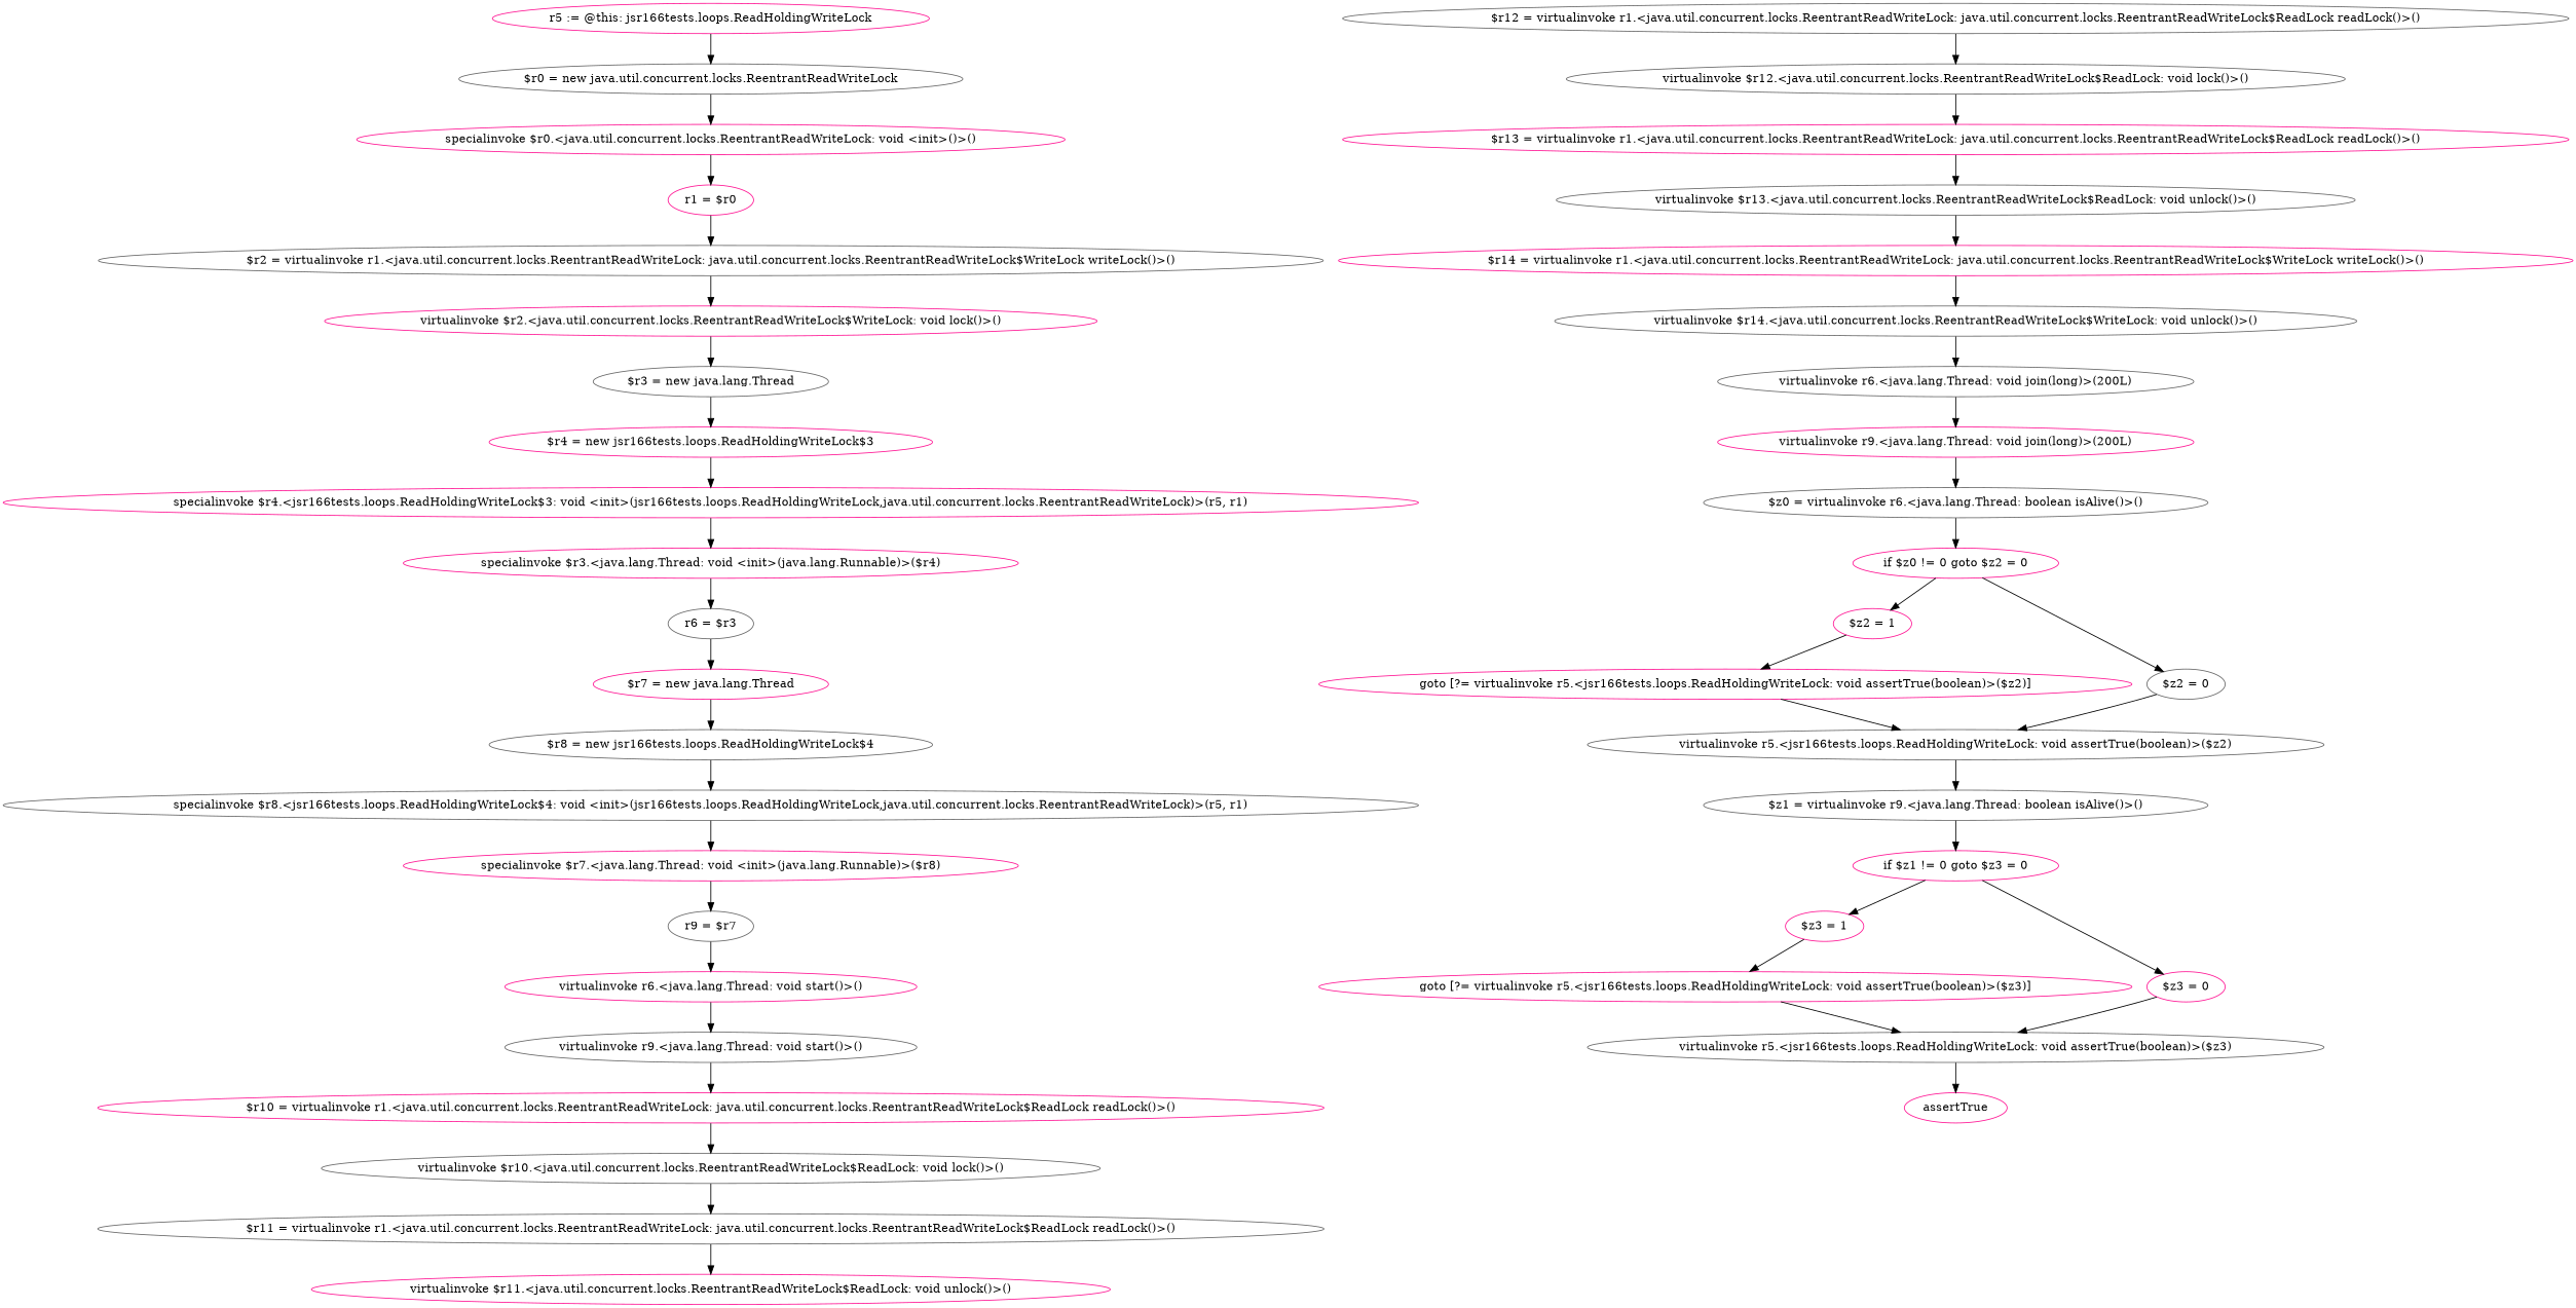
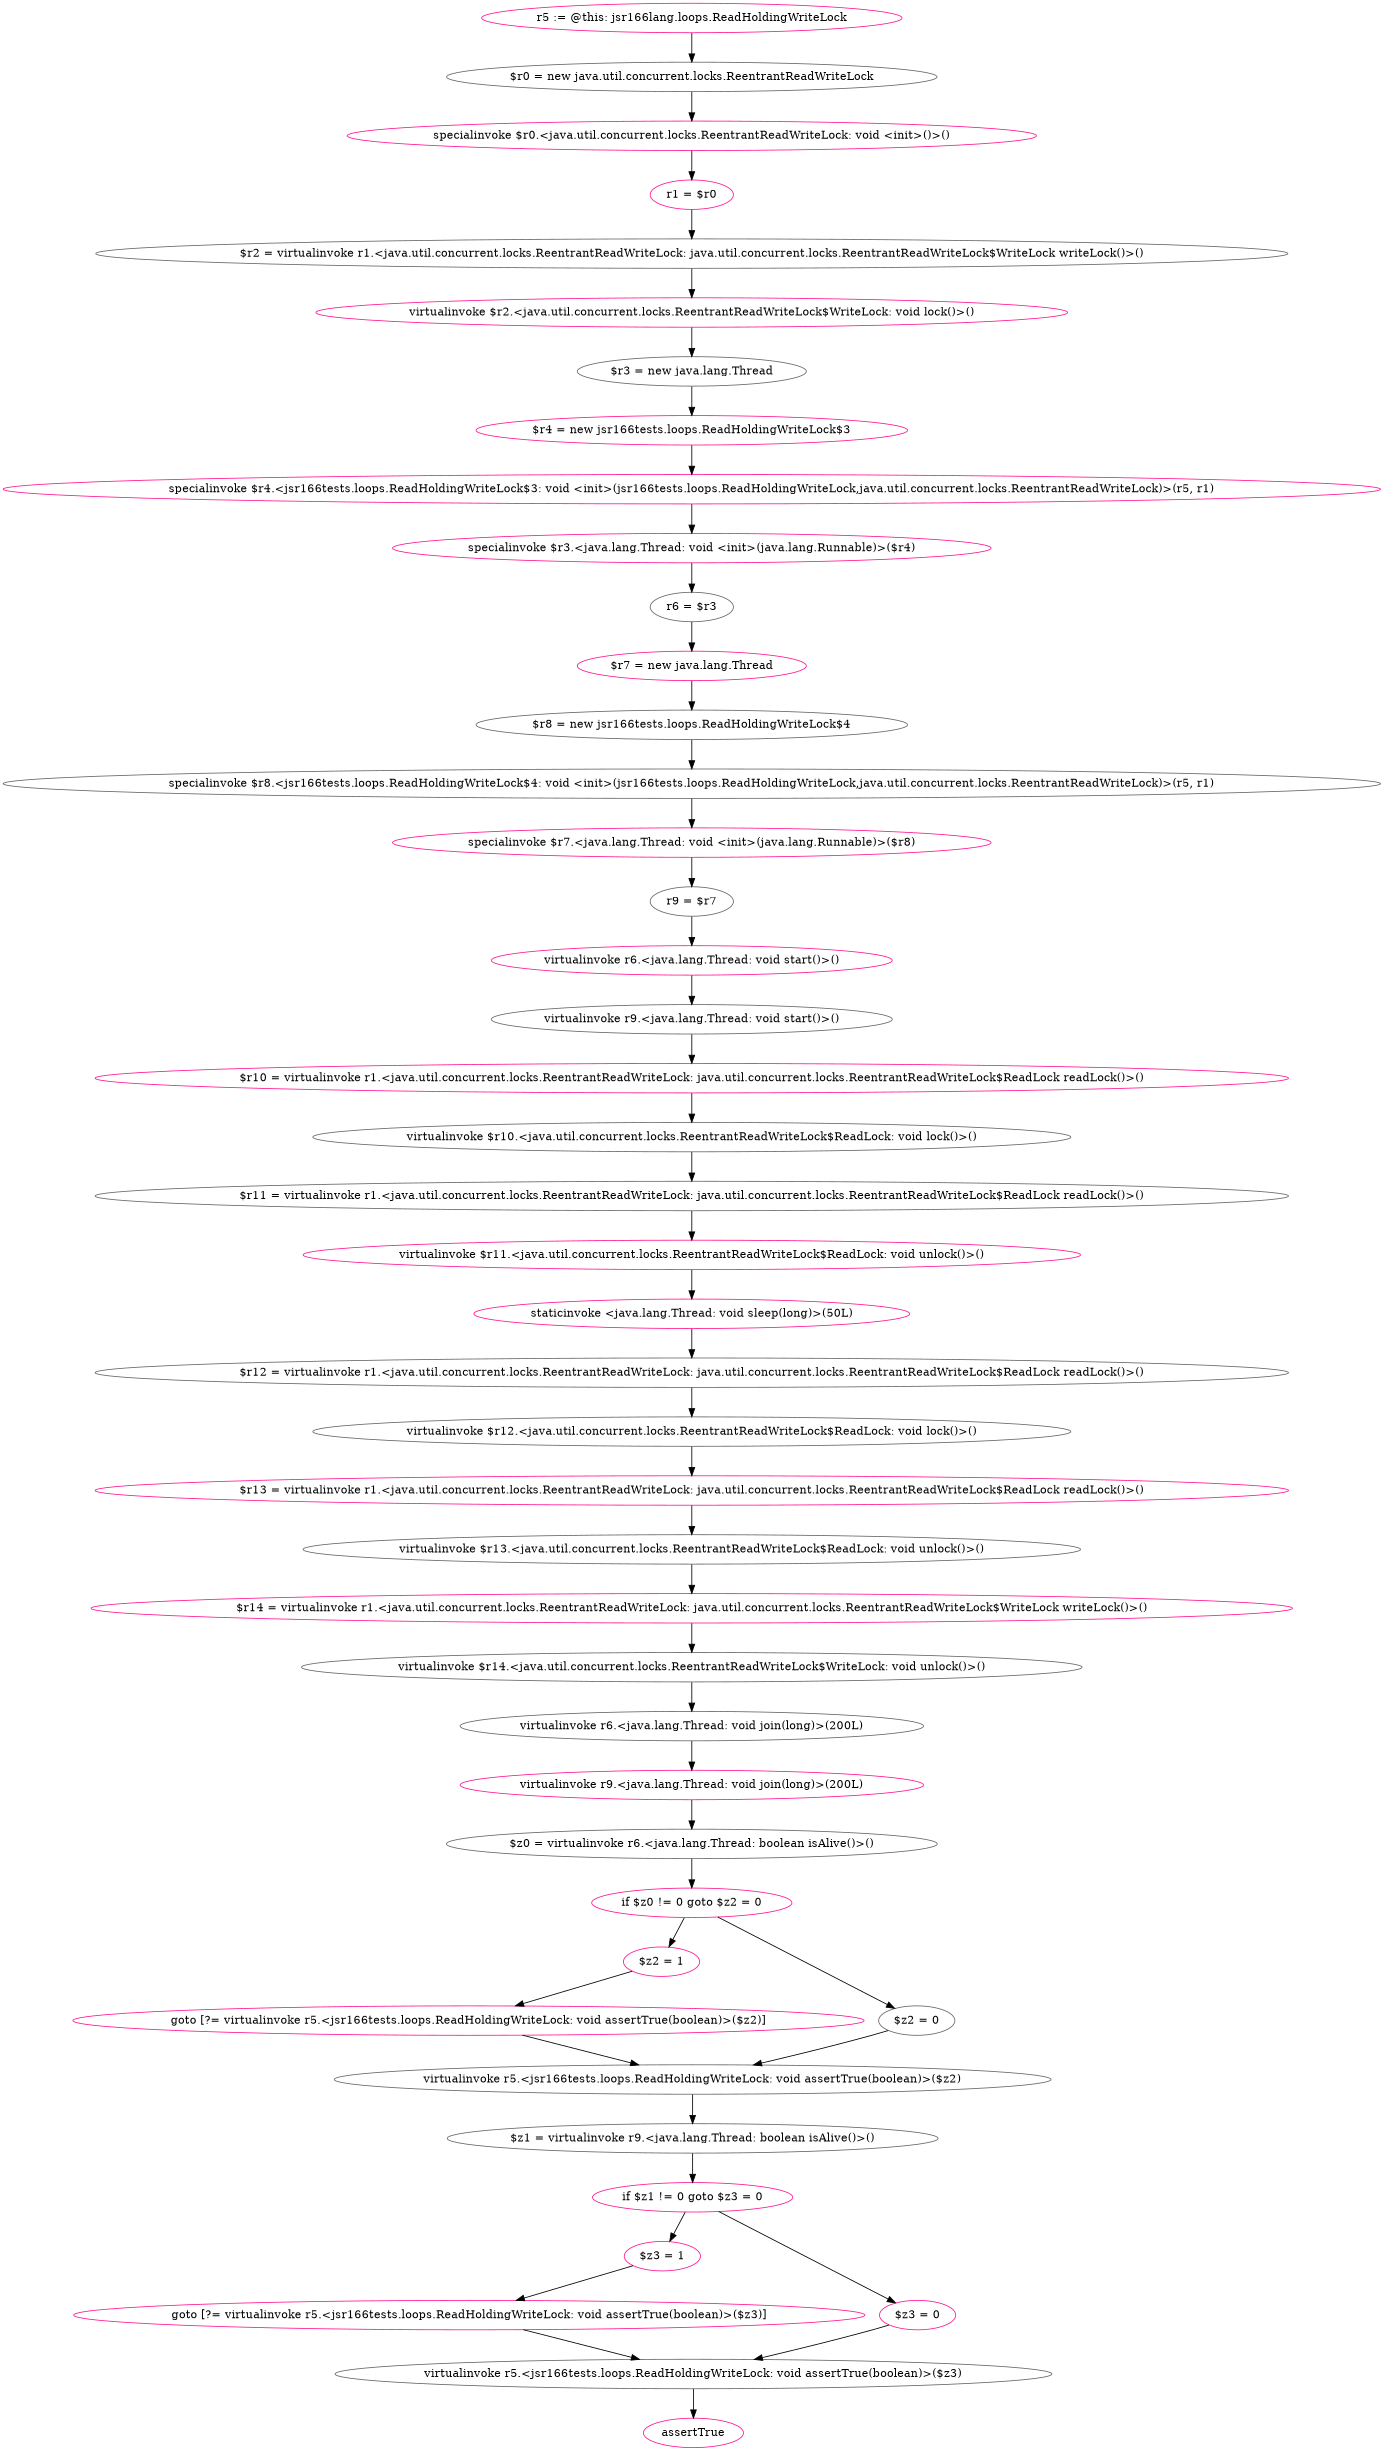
  digraph {
    node [color=deeppink]
    "$r0 = new java.util.concurrent.locks.ReentrantReadWriteLock" [color=gray40]
-   "r5 := @this: jsr166tests.loops.ReadHoldingWriteLock"
+   "r5 := @this: jsr166tests.loops.ReadHoldingWriteLock" [label="r5 := @this: jsr166lang.loops.ReadHoldingWriteLock"]
    "specialinvoke $r0.<java.util.concurrent.locks.ReentrantReadWriteLock: void <init>()>()"
    "r1 = $r0"
    "$r2 = virtualinvoke r1.<java.util.concurrent.locks.ReentrantReadWriteLock: java.util.concurrent.locks.ReentrantReadWriteLock$WriteLock writeLock()>()" [color=gray40]
    "virtualinvoke $r2.<java.util.concurrent.locks.ReentrantReadWriteLock$WriteLock: void lock()>()"
    "$r3 = new java.lang.Thread" [color=gray40]
    "$r4 = new jsr166tests.loops.ReadHoldingWriteLock$3"
    "specialinvoke $r4.<jsr166tests.loops.ReadHoldingWriteLock$3: void <init>(jsr166tests.loops.ReadHoldingWriteLock,java.util.concurrent.locks.ReentrantReadWriteLock)>(r5, r1)"
    "specialinvoke $r3.<java.lang.Thread: void <init>(java.lang.Runnable)>($r4)"
    "r6 = $r3" [color=gray40]
    "$r7 = new java.lang.Thread"
    "$r8 = new jsr166tests.loops.ReadHoldingWriteLock$4" [color=gray40]
    "specialinvoke $r8.<jsr166tests.loops.ReadHoldingWriteLock$4: void <init>(jsr166tests.loops.ReadHoldingWriteLock,java.util.concurrent.locks.ReentrantReadWriteLock)>(r5, r1)" [color=gray40]
    "specialinvoke $r7.<java.lang.Thread: void <init>(java.lang.Runnable)>($r8)"
    "r9 = $r7" [color=gray40]
    "virtualinvoke r6.<java.lang.Thread: void start()>()"
    "virtualinvoke r9.<java.lang.Thread: void start()>()" [color=gray40]
    "$r10 = virtualinvoke r1.<java.util.concurrent.locks.ReentrantReadWriteLock: java.util.concurrent.locks.ReentrantReadWriteLock$ReadLock readLock()>()"
    "virtualinvoke $r10.<java.util.concurrent.locks.ReentrantReadWriteLock$ReadLock: void lock()>()" [color=gray40]
    "$r11 = virtualinvoke r1.<java.util.concurrent.locks.ReentrantReadWriteLock: java.util.concurrent.locks.ReentrantReadWriteLock$ReadLock readLock()>()" [color=gray40]
    "virtualinvoke $r11.<java.util.concurrent.locks.ReentrantReadWriteLock$ReadLock: void unlock()>()"
+   "staticinvoke <java.lang.Thread: void sleep(long)>(50L)"
    "$r12 = virtualinvoke r1.<java.util.concurrent.locks.ReentrantReadWriteLock: java.util.concurrent.locks.ReentrantReadWriteLock$ReadLock readLock()>()" [color=gray40]
    "virtualinvoke $r12.<java.util.concurrent.locks.ReentrantReadWriteLock$ReadLock: void lock()>()" [color=gray40]
    "$r13 = virtualinvoke r1.<java.util.concurrent.locks.ReentrantReadWriteLock: java.util.concurrent.locks.ReentrantReadWriteLock$ReadLock readLock()>()"
    "virtualinvoke $r13.<java.util.concurrent.locks.ReentrantReadWriteLock$ReadLock: void unlock()>()" [color=gray40]
    "$r14 = virtualinvoke r1.<java.util.concurrent.locks.ReentrantReadWriteLock: java.util.concurrent.locks.ReentrantReadWriteLock$WriteLock writeLock()>()"
    "virtualinvoke $r14.<java.util.concurrent.locks.ReentrantReadWriteLock$WriteLock: void unlock()>()" [color=gray40]
    "virtualinvoke r6.<java.lang.Thread: void join(long)>(200L)" [color=gray40]
    "virtualinvoke r9.<java.lang.Thread: void join(long)>(200L)"
    "$z0 = virtualinvoke r6.<java.lang.Thread: boolean isAlive()>()" [color=gray40]
    "if $z0 != 0 goto $z2 = 0"
    "$z2 = 1"
    "$z2 = 0" [color=gray40]
    "goto [?= virtualinvoke r5.<jsr166tests.loops.ReadHoldingWriteLock: void assertTrue(boolean)>($z2)]"
    "virtualinvoke r5.<jsr166tests.loops.ReadHoldingWriteLock: void assertTrue(boolean)>($z2)" [color=gray40]
    "$z1 = virtualinvoke r9.<java.lang.Thread: boolean isAlive()>()" [color=gray40]
    "if $z1 != 0 goto $z3 = 0"
    "$z3 = 1"
    "$z3 = 0"
    "goto [?= virtualinvoke r5.<jsr166tests.loops.ReadHoldingWriteLock: void assertTrue(boolean)>($z3)]"
    "virtualinvoke r5.<jsr166tests.loops.ReadHoldingWriteLock: void assertTrue(boolean)>($z3)" [color=gray40]
    n44 [label=assertTrue]
    "$r0 = new java.util.concurrent.locks.ReentrantReadWriteLock" -> "specialinvoke $r0.<java.util.concurrent.locks.ReentrantReadWriteLock: void <init>()>()"
    "r5 := @this: jsr166tests.loops.ReadHoldingWriteLock" -> "$r0 = new java.util.concurrent.locks.ReentrantReadWriteLock"
    "specialinvoke $r0.<java.util.concurrent.locks.ReentrantReadWriteLock: void <init>()>()" -> "r1 = $r0"
    "r1 = $r0" -> "$r2 = virtualinvoke r1.<java.util.concurrent.locks.ReentrantReadWriteLock: java.util.concurrent.locks.ReentrantReadWriteLock$WriteLock writeLock()>()"
    "$r2 = virtualinvoke r1.<java.util.concurrent.locks.ReentrantReadWriteLock: java.util.concurrent.locks.ReentrantReadWriteLock$WriteLock writeLock()>()" -> "virtualinvoke $r2.<java.util.concurrent.locks.ReentrantReadWriteLock$WriteLock: void lock()>()"
    "virtualinvoke $r2.<java.util.concurrent.locks.ReentrantReadWriteLock$WriteLock: void lock()>()" -> "$r3 = new java.lang.Thread"
    "$r3 = new java.lang.Thread" -> "$r4 = new jsr166tests.loops.ReadHoldingWriteLock$3"
    "$r4 = new jsr166tests.loops.ReadHoldingWriteLock$3" -> "specialinvoke $r4.<jsr166tests.loops.ReadHoldingWriteLock$3: void <init>(jsr166tests.loops.ReadHoldingWriteLock,java.util.concurrent.locks.ReentrantReadWriteLock)>(r5, r1)"
    "specialinvoke $r4.<jsr166tests.loops.ReadHoldingWriteLock$3: void <init>(jsr166tests.loops.ReadHoldingWriteLock,java.util.concurrent.locks.ReentrantReadWriteLock)>(r5, r1)" -> "specialinvoke $r3.<java.lang.Thread: void <init>(java.lang.Runnable)>($r4)"
    "specialinvoke $r3.<java.lang.Thread: void <init>(java.lang.Runnable)>($r4)" -> "r6 = $r3"
    "r6 = $r3" -> "$r7 = new java.lang.Thread"
    "$r7 = new java.lang.Thread" -> "$r8 = new jsr166tests.loops.ReadHoldingWriteLock$4"
    "$r8 = new jsr166tests.loops.ReadHoldingWriteLock$4" -> "specialinvoke $r8.<jsr166tests.loops.ReadHoldingWriteLock$4: void <init>(jsr166tests.loops.ReadHoldingWriteLock,java.util.concurrent.locks.ReentrantReadWriteLock)>(r5, r1)"
    "specialinvoke $r8.<jsr166tests.loops.ReadHoldingWriteLock$4: void <init>(jsr166tests.loops.ReadHoldingWriteLock,java.util.concurrent.locks.ReentrantReadWriteLock)>(r5, r1)" -> "specialinvoke $r7.<java.lang.Thread: void <init>(java.lang.Runnable)>($r8)"
    "specialinvoke $r7.<java.lang.Thread: void <init>(java.lang.Runnable)>($r8)" -> "r9 = $r7"
    "r9 = $r7" -> "virtualinvoke r6.<java.lang.Thread: void start()>()"
    "virtualinvoke r6.<java.lang.Thread: void start()>()" -> "virtualinvoke r9.<java.lang.Thread: void start()>()"
    "virtualinvoke r9.<java.lang.Thread: void start()>()" -> "$r10 = virtualinvoke r1.<java.util.concurrent.locks.ReentrantReadWriteLock: java.util.concurrent.locks.ReentrantReadWriteLock$ReadLock readLock()>()"
    "$r10 = virtualinvoke r1.<java.util.concurrent.locks.ReentrantReadWriteLock: java.util.concurrent.locks.ReentrantReadWriteLock$ReadLock readLock()>()" -> "virtualinvoke $r10.<java.util.concurrent.locks.ReentrantReadWriteLock$ReadLock: void lock()>()"
    "virtualinvoke $r10.<java.util.concurrent.locks.ReentrantReadWriteLock$ReadLock: void lock()>()" -> "$r11 = virtualinvoke r1.<java.util.concurrent.locks.ReentrantReadWriteLock: java.util.concurrent.locks.ReentrantReadWriteLock$ReadLock readLock()>()"
    "$r11 = virtualinvoke r1.<java.util.concurrent.locks.ReentrantReadWriteLock: java.util.concurrent.locks.ReentrantReadWriteLock$ReadLock readLock()>()" -> "virtualinvoke $r11.<java.util.concurrent.locks.ReentrantReadWriteLock$ReadLock: void unlock()>()"
+   "virtualinvoke $r11.<java.util.concurrent.locks.ReentrantReadWriteLock$ReadLock: void unlock()>()" -> "staticinvoke <java.lang.Thread: void sleep(long)>(50L)"
+   "staticinvoke <java.lang.Thread: void sleep(long)>(50L)" -> "$r12 = virtualinvoke r1.<java.util.concurrent.locks.ReentrantReadWriteLock: java.util.concurrent.locks.ReentrantReadWriteLock$ReadLock readLock()>()"
    "$r12 = virtualinvoke r1.<java.util.concurrent.locks.ReentrantReadWriteLock: java.util.concurrent.locks.ReentrantReadWriteLock$ReadLock readLock()>()" -> "virtualinvoke $r12.<java.util.concurrent.locks.ReentrantReadWriteLock$ReadLock: void lock()>()"
    "virtualinvoke $r12.<java.util.concurrent.locks.ReentrantReadWriteLock$ReadLock: void lock()>()" -> "$r13 = virtualinvoke r1.<java.util.concurrent.locks.ReentrantReadWriteLock: java.util.concurrent.locks.ReentrantReadWriteLock$ReadLock readLock()>()"
    "$r13 = virtualinvoke r1.<java.util.concurrent.locks.ReentrantReadWriteLock: java.util.concurrent.locks.ReentrantReadWriteLock$ReadLock readLock()>()" -> "virtualinvoke $r13.<java.util.concurrent.locks.ReentrantReadWriteLock$ReadLock: void unlock()>()"
    "virtualinvoke $r13.<java.util.concurrent.locks.ReentrantReadWriteLock$ReadLock: void unlock()>()" -> "$r14 = virtualinvoke r1.<java.util.concurrent.locks.ReentrantReadWriteLock: java.util.concurrent.locks.ReentrantReadWriteLock$WriteLock writeLock()>()"
    "$r14 = virtualinvoke r1.<java.util.concurrent.locks.ReentrantReadWriteLock: java.util.concurrent.locks.ReentrantReadWriteLock$WriteLock writeLock()>()" -> "virtualinvoke $r14.<java.util.concurrent.locks.ReentrantReadWriteLock$WriteLock: void unlock()>()"
    "virtualinvoke $r14.<java.util.concurrent.locks.ReentrantReadWriteLock$WriteLock: void unlock()>()" -> "virtualinvoke r6.<java.lang.Thread: void join(long)>(200L)"
    "virtualinvoke r6.<java.lang.Thread: void join(long)>(200L)" -> "virtualinvoke r9.<java.lang.Thread: void join(long)>(200L)"
    "virtualinvoke r9.<java.lang.Thread: void join(long)>(200L)" -> "$z0 = virtualinvoke r6.<java.lang.Thread: boolean isAlive()>()"
    "$z0 = virtualinvoke r6.<java.lang.Thread: boolean isAlive()>()" -> "if $z0 != 0 goto $z2 = 0"
    "if $z0 != 0 goto $z2 = 0" -> "$z2 = 1"
    "if $z0 != 0 goto $z2 = 0" -> "$z2 = 0"
    "$z2 = 1" -> "goto [?= virtualinvoke r5.<jsr166tests.loops.ReadHoldingWriteLock: void assertTrue(boolean)>($z2)]"
    "$z2 = 0" -> "virtualinvoke r5.<jsr166tests.loops.ReadHoldingWriteLock: void assertTrue(boolean)>($z2)"
    "goto [?= virtualinvoke r5.<jsr166tests.loops.ReadHoldingWriteLock: void assertTrue(boolean)>($z2)]" -> "virtualinvoke r5.<jsr166tests.loops.ReadHoldingWriteLock: void assertTrue(boolean)>($z2)"
    "virtualinvoke r5.<jsr166tests.loops.ReadHoldingWriteLock: void assertTrue(boolean)>($z2)" -> "$z1 = virtualinvoke r9.<java.lang.Thread: boolean isAlive()>()"
    "$z1 = virtualinvoke r9.<java.lang.Thread: boolean isAlive()>()" -> "if $z1 != 0 goto $z3 = 0"
    "if $z1 != 0 goto $z3 = 0" -> "$z3 = 1"
    "if $z1 != 0 goto $z3 = 0" -> "$z3 = 0"
    "$z3 = 1" -> "goto [?= virtualinvoke r5.<jsr166tests.loops.ReadHoldingWriteLock: void assertTrue(boolean)>($z3)]"
    "$z3 = 0" -> "virtualinvoke r5.<jsr166tests.loops.ReadHoldingWriteLock: void assertTrue(boolean)>($z3)"
    "goto [?= virtualinvoke r5.<jsr166tests.loops.ReadHoldingWriteLock: void assertTrue(boolean)>($z3)]" -> "virtualinvoke r5.<jsr166tests.loops.ReadHoldingWriteLock: void assertTrue(boolean)>($z3)"
    "virtualinvoke r5.<jsr166tests.loops.ReadHoldingWriteLock: void assertTrue(boolean)>($z3)" -> n44
  }
